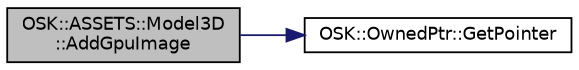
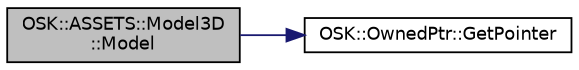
  digraph {
    rankdir=LR
    node [color=black fontname=Helvetica fontsize=10 shape=record style=filled]
-   n1 [fillcolor=grey75 fontcolor=black height=0.2 label="OSK::ASSETS::Model3D\l::AddGpuImage" width=0.4]
+   n1 [fillcolor=grey75 fontcolor=black height=0.2 label="OSK::ASSETS::Model3D\l::Model" width=0.4]
    n2 [fillcolor=white height=0.2 label="OSK::OwnedPtr::GetPointer" width=0.4]
    n1 -> n2 [color=midnightblue fontname=Helvetica fontsize=10 labelfontname=Helvetica labelfontsize=10 style=solid]
  }
